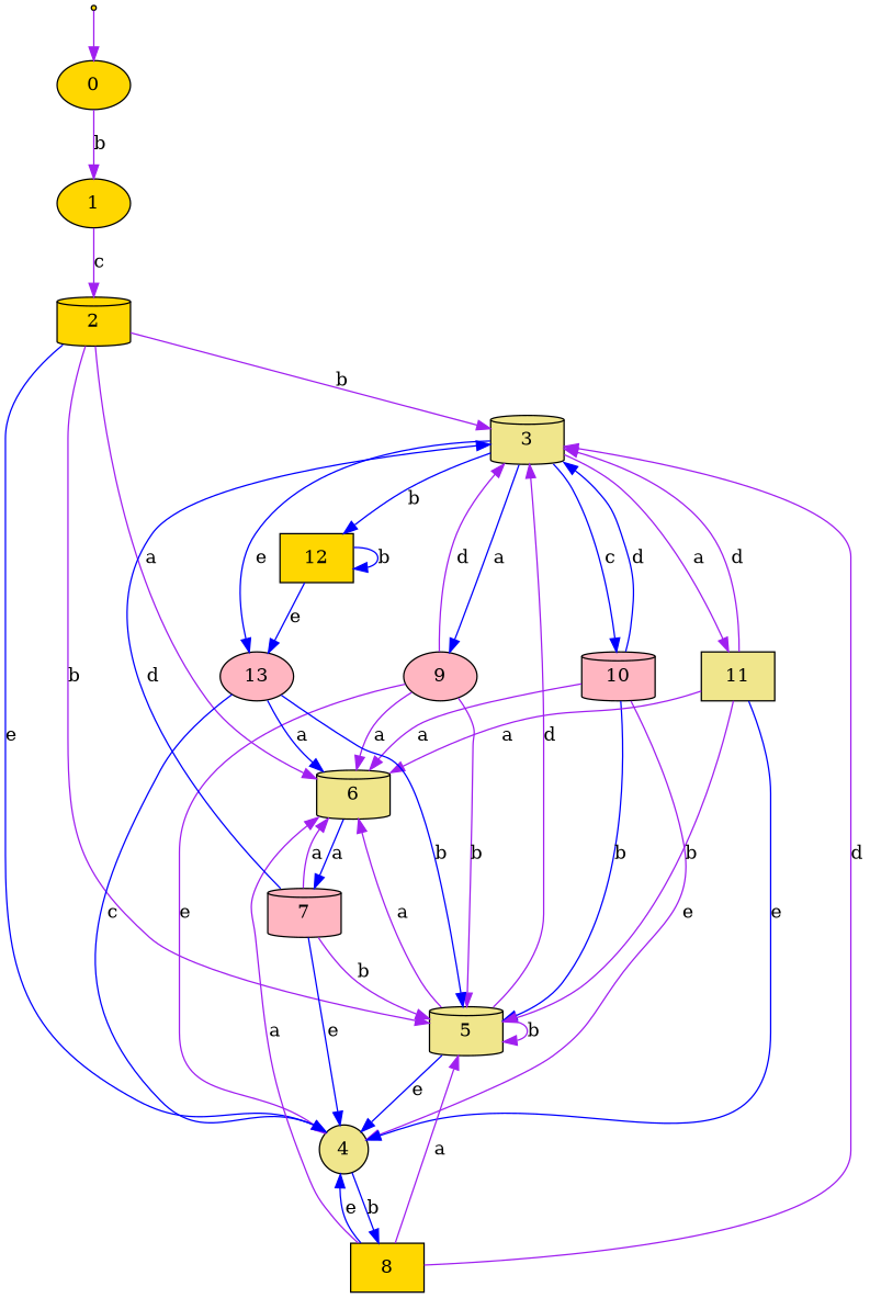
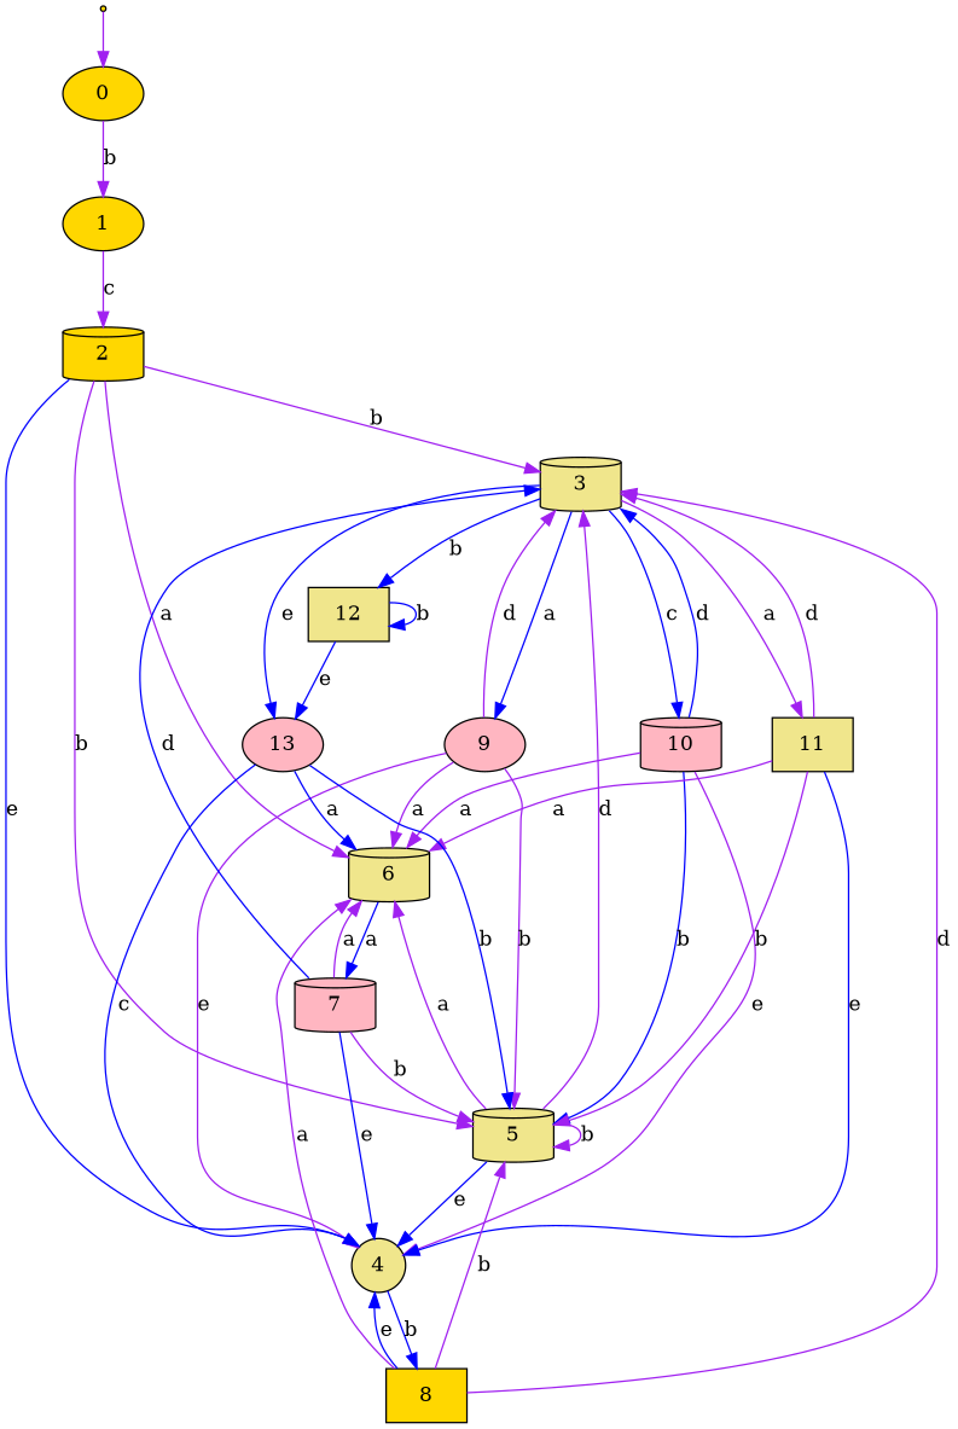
  digraph {
    rankdir=TB
    node [fillcolor=gold shape=cylinder style=filled]
    edge [color=purple]
    dummy0 [shape=point]
    0 [shape=ellipse]
    1 [shape=ellipse]
    2
    3 [fillcolor=khaki]
    4 [fillcolor=khaki shape=circle]
    5 [fillcolor=khaki]
    6 [fillcolor=khaki]
    9 [fillcolor=lightpink shape=ellipse]
    10 [fillcolor=lightpink]
    11 [fillcolor=khaki shape=box]
-   12 [shape=box]
+   12 [fillcolor=khaki shape=box]
    13 [fillcolor=lightpink shape=ellipse]
    8 [shape=box]
    7 [fillcolor=lightpink]
    dummy0 -> 0
    0 -> 1 [label=b]
    1 -> 2 [label=c]
    2 -> 3 [label=b]
    2 -> 4 [color=blue label=e]
    2 -> 5 [label=b]
    2 -> 6 [label=a]
    3 -> 9 [color=blue label=a]
    3 -> 10 [color=blue label=c]
    3 -> 11 [label=a]
    3 -> 12 [color=blue label=b]
    3 -> 13 [color=blue label=e]
    4 -> 8 [color=blue label=b]
    5 -> 3 [label=d]
    5 -> 4 [color=blue label=e]
    5 -> 5 [label=b]
    5 -> 6 [label=a]
    6 -> 7 [color=blue label=a]
    9 -> 3 [label=d]
    9 -> 4 [label=e]
    9 -> 5 [label=b]
    9 -> 6 [label=a]
    10 -> 3 [color=blue label=d]
    10 -> 4 [label=e]
    10 -> 5 [color=blue label=b]
    10 -> 6 [label=a]
    11 -> 3 [label=d]
    11 -> 4 [color=blue label=e]
    11 -> 5 [label=b]
    11 -> 6 [label=a]
    12 -> 12 [color=blue label=b]
    12 -> 13 [color=blue label=e]
    13 -> 4 [color=blue label=c]
    13 -> 5 [color=blue label=b]
    13 -> 6 [color=blue label=a]
    8 -> 3 [label=d]
    8 -> 4 [color=blue label=e]
-   8 -> 5 [label=a]
+   8 -> 5 [label=b]
    8 -> 6 [label=a]
    7 -> 3 [color=blue label=d]
    7 -> 4 [color=blue label=e]
    7 -> 5 [label=b]
    7 -> 6 [label=a]
  }
